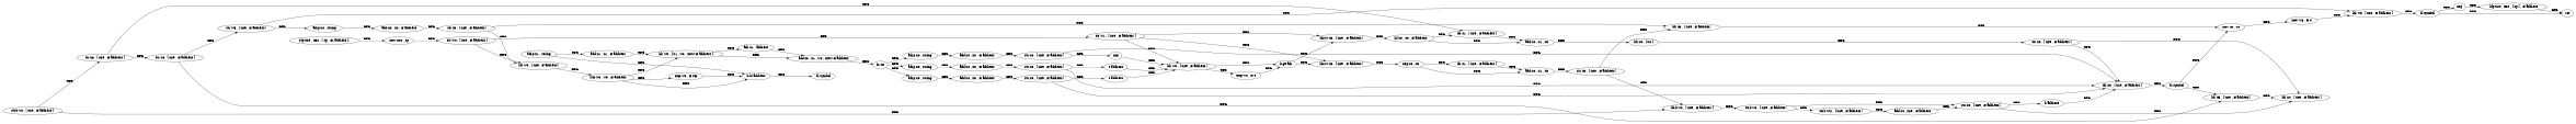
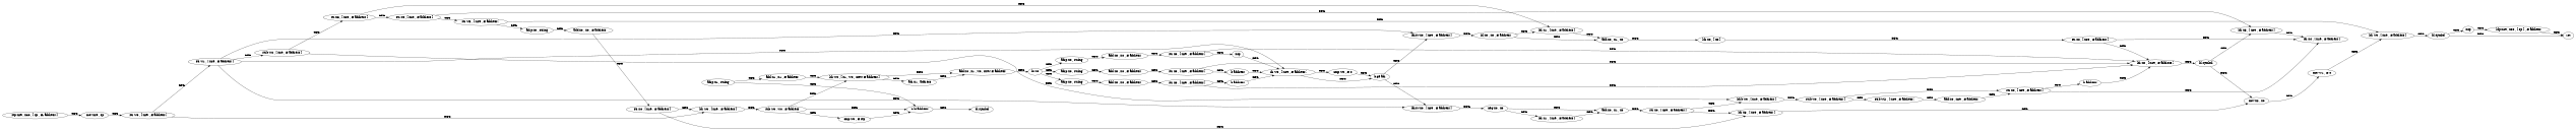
  digraph {
    rankdir=LR
    n1 [label="stp x29 , x30 , [ sp , #- address ]!"]
    n2 [label="mov x29 , sp"]
    n3 [label="str w0 , [ x29 , # address ]"]
    n4 [label="str w1 , [ x29 , # address ]"]
    n5 [label="ldr w0 , [ x29 , # address ]"]
    n6 [label="strb w2 , [ x29 , # address ]"]
    n7 [label="ldr w0 , [ x29 , # address ]"]
    n8 [label="ldrsw x0 , [ x29 , # address ]"]
    n9 [label="ldrsw x0 , [ x29 , # address ]"]
    n10 [label="sub w0 , w0 , # address"]
    n11 [label="str x3 , [ x29 , # address ]"]
    n12 [label="ldrb w0 , [ x29 , # address ]"]
    n13 [label="cmp w0 , # 0"]
    n14 [label="b.ge adr"]
    n15 [label="lsl x0 , x0 , # address"]
    n16 [label="neg x0 , x0"]
    n17 [label="str x4 , [ x29 , # address ]"]
    n18 [label="ldr x1 , [ x29 , # address ]"]
    n19 [label="strb w0 , [ x29 , # address ]"]
    n20 [label="str w5 , [ x29 , # address ]"]
    n21 [label="ldr x5 , [ x29 , # address ]"]
    n22 [label="add x0 , x1 , x0"]
    n23 [label="adrp x0 , string"]
    n24 [label="ldr w0 , [ x29 , # address ]"]
    n25 [label="ldr x4 , [ x29 , # address ]"]
    n26 [label="add x0 , x0 , # address"]
    n27 [label="bl symbol"]
    n28 [label="str x0 , [ x29 , # address ]"]
    n29 [label="ldr x3 , [ x29 , # address ]"]
    n30 [label="mov x2 , x0"]
    n31 [label="cmp w0 , # stp"]
    n32 [label="b.hi address"]
    n33 [label="ldr w0 , [ x1 , w0 , uxtw # address ]"]
    n34 [label="bl symbol"]
    n35 [label="adr x1 , address"]
    n36 [label="add x0 , x1 , w0 , sxtw # address"]
    n37 [label="adrp x1 , string"]
    n38 [label="add x1 , x1 , # address"]
    n39 [label="br x0"]
    n40 [label="adrp x0 , string"]
    n41 [label="adrp x0 , string"]
    n42 [label="adrp x0 , string"]
    n43 [label="add x0 , x0 , # address"]
    n44 [label="add x0 , x0 , # address"]
    n45 [label="add x0 , x0 , # address"]
    n46 [label="str x0 , [ x29 , # address ]"]
    n47 [label="str x0 , [ x29 , # address ]"]
    n48 [label="str x0 , [ x29 , # address ]"]
    n49 [label="b address"]
    n50 [label="ldr x0 , [ x29 , # address ]"]
    n51 [label="bl symbol"]
    n52 [label="b address"]
    n53 [label=nop]
    n54 [label="ldr x1 , [ x29 , # address ]"]
    n55 [label="add x0 , x1 , x0"]
    n56 [label="ldr x0 , [ x0 ]"]
    n57 [label="str x0 , [ x29 , # address ]"]
    n58 [label="str x0 , [ x29 , # address ]"]
    n59 [label="strb wzr , [ x29 , # address ]"]
    n60 [label="str x0 , [ x29 , # address ]"]
    n61 [label="add x0 , x29 , # address"]
    n62 [label="b address"]
-   n63 [label="mov w6 , # 0"]
+   n63 [label="mov w1 , # 0"]
    n64 [label=nop]
    n65 [label=ret]
    n66 [label="ldp x29 , x30 , [ sp ] , # address"]
    n1 -> n2 [label=CFG]
    n2 -> n3 [label=CFG]
    n3 -> n4 [label=CFG]
    n3 -> n5 [label=DFG]
+   n4 -> n6 [label=CFG]
    n4 -> n7 [label=DFG]
    n4 -> n8 [label=DFG]
    n4 -> n9 [label=DFG]
    n5 -> n10 [label=DFG]
    n6 -> n11 [label=CFG]
    n6 -> n12 [label=DFG]
    n7 -> n13 [label=CFG]
    n7 -> n14 [label=DFG]
    n8 -> n15 [label=DFG]
    n9 -> n16 [label=DFG]
    n10 -> n31 [label=CFG]
    n10 -> n32 [label=DFG]
    n10 -> n33 [label=DFG]
    n11 -> n17 [label=CFG]
    n11 -> n18 [label=DFG]
    n12 -> n19 [label=DFG]
    n13 -> n14 [label=CFG]
    n14 -> n8 [label=CFG]
    n14 -> n9 [label=CFG]
    n15 -> n18 [label=CFG]
    n15 -> n22 [label=DFG]
    n16 -> n54 [label=CFG]
    n16 -> n55 [label=DFG]
    n17 -> n20 [label=CFG]
    n17 -> n21 [label=DFG]
    n18 -> n22 [label=DFG]
    n19 -> n59 [label=CFG]
    n19 -> n60 [label=DFG]
    n20 -> n23 [label=CFG]
    n20 -> n24 [label=DFG]
    n21 -> n25 [label=CFG]
    n22 -> n56 [label=DFG]
    n23 -> n26 [label=CFG]
    n24 -> n27 [label=CFG]
    n26 -> n28 [label=CFG]
    n27 -> n64 [label=CFG]
    n27 -> n65 [label=DFG]
    n28 -> n5 [label=CFG]
    n28 -> n29 [label=DFG]
    n29 -> n30 [label=CFG]
    n30 -> n63 [label=CFG]
    n31 -> n32 [label=CFG]
    n32 -> n34 [label=CFG]
    n33 -> n35 [label=CFG]
    n33 -> n36 [label=DFG]
    n35 -> n36 [label=CFG]
    n36 -> n39 [label=DFG]
    n37 -> n32 [label=CFG]
    n37 -> n38 [label=CFG]
    n38 -> n33 [label=CFG]
    n39 -> n40 [label=CFG]
    n39 -> n41 [label=CFG]
    n39 -> n42 [label=CFG]
    n40 -> n43 [label=CFG]
    n41 -> n44 [label=CFG]
    n42 -> n45 [label=CFG]
    n43 -> n46 [label=CFG]
    n44 -> n47 [label=CFG]
    n45 -> n48 [label=CFG]
    n46 -> n49 [label=CFG]
    n46 -> n50 [label=DFG]
    n47 -> n50 [label=DFG]
    n47 -> n52 [label=CFG]
    n48 -> n50 [label=DFG]
    n48 -> n53 [label=CFG]
    n49 -> n7 [label=CFG]
    n50 -> n51 [label=DFG]
    n51 -> n21 [label=CFG]
    n51 -> n30 [label=DFG]
    n52 -> n7 [label=CFG]
    n53 -> n7 [label=CFG]
    n54 -> n55 [label=CFG]
    n55 -> n58 [label=DFG]
    n56 -> n57 [label=DFG]
    n57 -> n25 [label=DFG]
    n57 -> n50 [label=CFG]
    n58 -> n12 [label=CFG]
    n58 -> n29 [label=DFG]
    n59 -> n61 [label=CFG]
    n60 -> n25 [label=DFG]
    n60 -> n62 [label=CFG]
    n61 -> n60 [label=CFG]
    n62 -> n50 [label=CFG]
    n63 -> n24 [label=CFG]
    n64 -> n66 [label=CFG]
    n66 -> n65 [label=CFG]
  }
